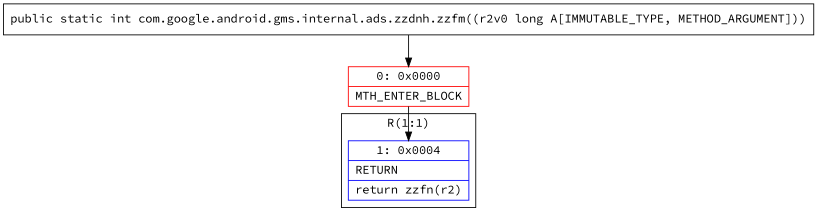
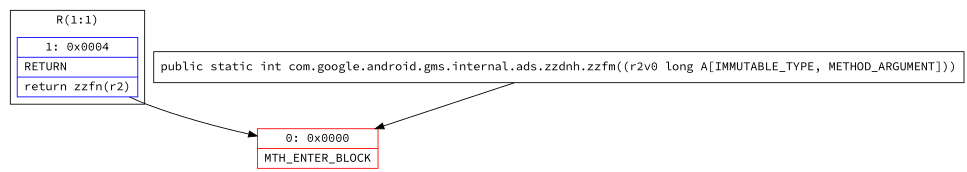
  digraph {
    fontname="Source Code Pro"
    node [shape=record fontname="Source Code Pro"]
    edge [fontname="Source Code Pro"]
    n1 [color=blue label="{1\:\ 0x0004|RETURN\l|return zzfn(r2)\l}"]
    n2 [color=red label="{0\:\ 0x0000|MTH_ENTER_BLOCK\l}"]
    n3 [label="{public static int com.google.android.gms.internal.ads.zzdnh.zzfm((r2v0 long A[IMMUTABLE_TYPE, METHOD_ARGUMENT])) }"]
    subgraph cluster_1 {
      label="R(1:1)"
      n1
    }
-   n2 -> n1
+   n1 -> n2
    n3 -> n2
  }
